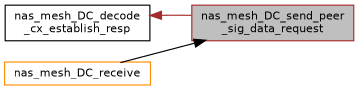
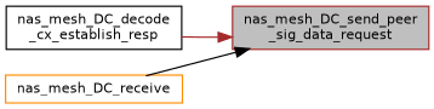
  digraph {
    rankdir=RL
    node [fillcolor=white fontname=Helvetica fontsize=10 shape=record style=filled]
    edge [dir=back fontname=Helvetica fontsize=10 labelfontname=Helvetica labelfontsize=10 style=solid]
    n1 [color=brown fillcolor=grey75 fontcolor=black height=0.2 label="nas_mesh_DC_send_peer\l_sig_data_request" width=0.4]
    n2 [color=black height=0.2 label="nas_mesh_DC_decode\l_cx_establish_resp" width=0.4]
    n3 [color=darkorange height=0.2 label=nas_mesh_DC_receive width=0.4]
-   n2 -> n1 [color=brown]
+   n1 -> n2 [color=brown]
    n1 -> n3 [color=black]
  }
